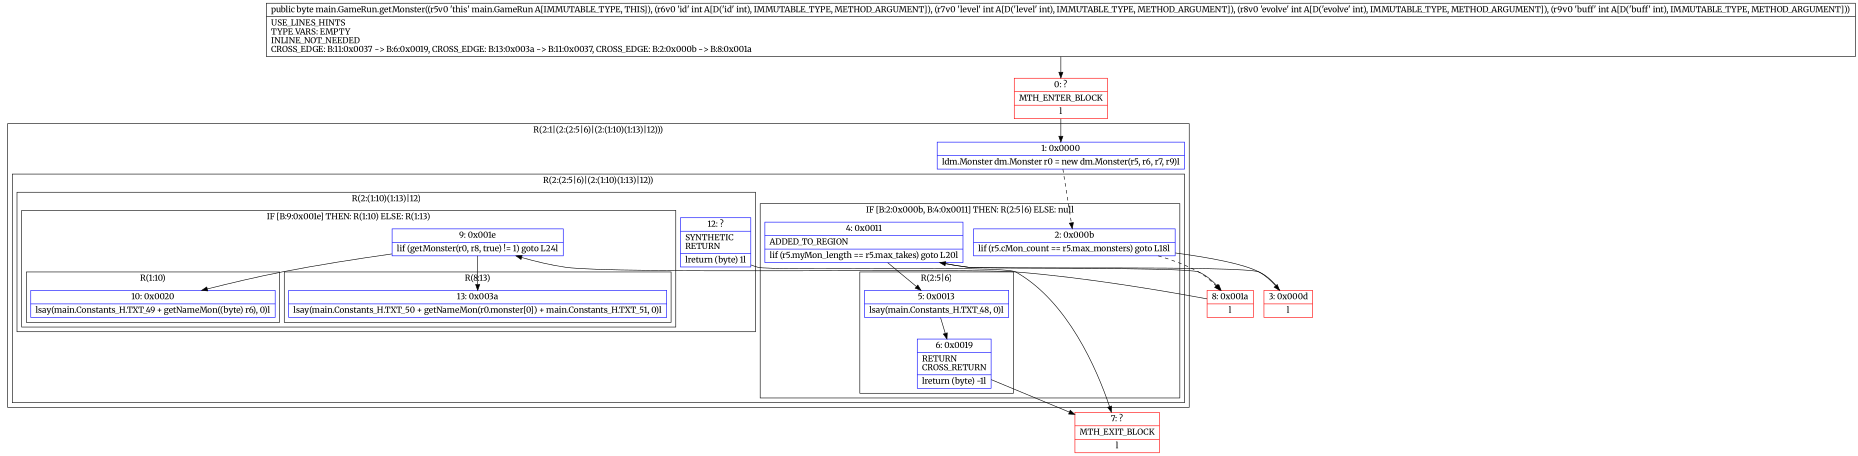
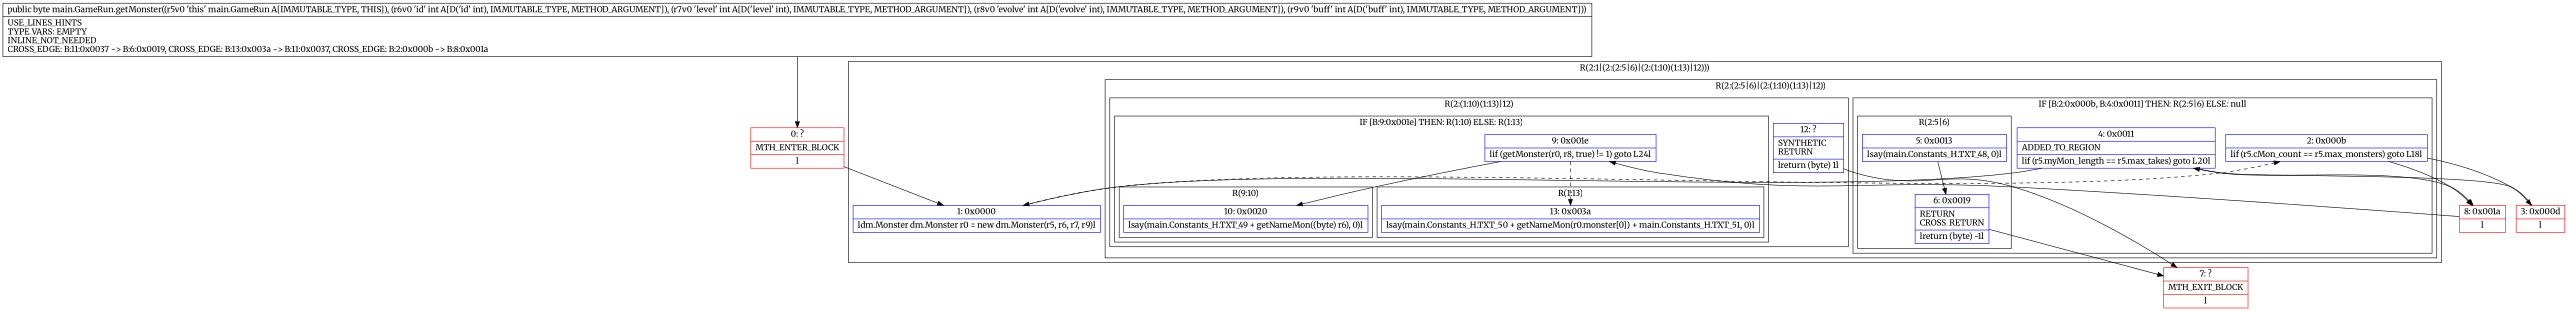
  digraph {
    fontname=Merriweather
    node [color=blue fontname=Merriweather shape=record]
    edge [fontname=Merriweather]
    n1 [label="{5\:\ 0x0013|lsay(main.Constants_H.TXT_48, 0)l}"]
    n2 [label="{6\:\ 0x0019|RETURN\lCROSS_RETURN\l|lreturn (byte) \-1l}"]
    n3 [label="{2\:\ 0x000b|lif (r5.cMon_count == r5.max_monsters) goto L18l}"]
    n4 [label="{4\:\ 0x0011|ADDED_TO_REGION\l|lif (r5.myMon_length == r5.max_takes) goto L20l}"]
    n5 [label="{10\:\ 0x0020|lsay(main.Constants_H.TXT_49 + getNameMon((byte) r6), 0)l}"]
    n6 [label="{13\:\ 0x003a|lsay(main.Constants_H.TXT_50 + getNameMon(r0.monster[0]) + main.Constants_H.TXT_51, 0)l}"]
    n7 [label="{9\:\ 0x001e|lif (getMonster(r0, r8, true) != 1) goto L24l}"]
    n8 [label="{12\:\ ?|SYNTHETIC\lRETURN\l|lreturn (byte) 1l}"]
    n9 [label="{1\:\ 0x0000|ldm.Monster dm.Monster r0 = new dm.Monster(r5, r6, r7, r9)l}"]
    n10 [color=red label="{7\:\ ?|MTH_EXIT_BLOCK\l|l}"]
    n11 [color=red label="{3\:\ 0x000d|l}"]
    n12 [color=red label="{8\:\ 0x001a|l}"]
    n13 [color=red label="{0\:\ ?|MTH_ENTER_BLOCK\l|l}"]
    n14 [label="{public byte main.GameRun.getMonster((r5v0 'this' main.GameRun A[IMMUTABLE_TYPE, THIS]), (r6v0 'id' int A[D('id' int), IMMUTABLE_TYPE, METHOD_ARGUMENT]), (r7v0 'level' int A[D('level' int), IMMUTABLE_TYPE, METHOD_ARGUMENT]), (r8v0 'evolve' int A[D('evolve' int), IMMUTABLE_TYPE, METHOD_ARGUMENT]), (r9v0 'buff' int A[D('buff' int), IMMUTABLE_TYPE, METHOD_ARGUMENT]))  | USE_LINES_HINTS\lTYPE_VARS: EMPTY\lINLINE_NOT_NEEDED\lCROSS_EDGE: B:11:0x0037 \-\> B:6:0x0019, CROSS_EDGE: B:13:0x003a \-\> B:11:0x0037, CROSS_EDGE: B:2:0x000b \-\> B:8:0x001a\l}" color=""]
    subgraph cluster_1 {
      label="R(2:1|(2:(2:5|6)|(2:(1:10)(1:13)|12)))"
      n9
      subgraph cluster_2 {
        label="R(2:(2:5|6)|(2:(1:10)(1:13)|12))"
        subgraph cluster_3 {
          label="IF [B:2:0x000b, B:4:0x0011] THEN: R(2:5|6) ELSE: null"
          n3
          n4
          subgraph cluster_4 {
            label="R(2:5|6)"
            n1
            n2
          }
        }
        subgraph cluster_5 {
          label="R(2:(1:10)(1:13)|12)"
          n8
          subgraph cluster_6 {
            label="IF [B:9:0x001e] THEN: R(1:10) ELSE: R(1:13)"
            n7
            subgraph cluster_7 {
-             label="R(1:10)"
+             label="R(9:10)"
              n5
            }
            subgraph cluster_8 {
-             label="R(8:13)"
+             label="R(1:13)"
              n6
            }
          }
        }
      }
    }
    n1 -> n2
    n2 -> n10
    n3 -> n11
-   n3 -> n12 [style=dashed]
-   n4 -> n1
+   n3 -> n12 [style=solid]
+   n4 -> n9
    n4 -> n12 [style=solid]
    n7 -> n5
-   n7 -> n6 [style=solid]
+   n7 -> n6 [style=dashed]
    n8 -> n10
    n9 -> n3 [style=dashed]
    n11 -> n4
    n12 -> n7
    n13 -> n9
    n14 -> n13
  }
